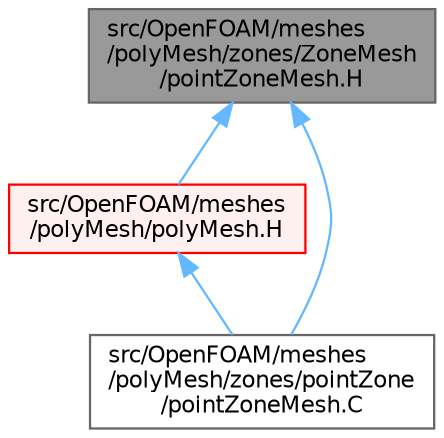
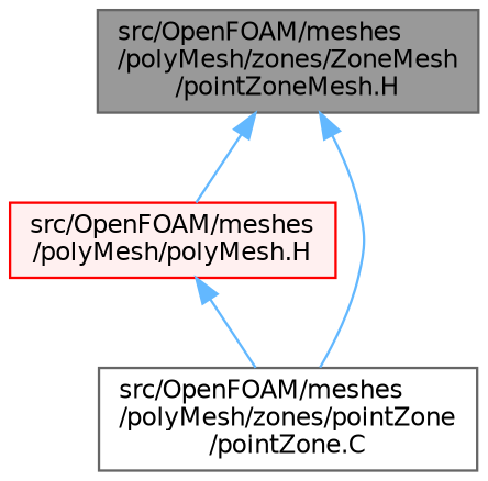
  digraph {
    node [fontname=Helvetica fontsize=10 shape=box style=filled]
    edge [color=steelblue1 dir=back fontname=Helvetica fontsize=10 labelfontname=Helvetica labelfontsize=10 style=solid]
    n1 [color=gray40 fillcolor=grey60 fontcolor=black height=0.2 label="src/OpenFOAM/meshes\l/polyMesh/zones/ZoneMesh\l/pointZoneMesh.H" width=0.4]
    n2 [color=red fillcolor="#FFF0F0" height=0.2 label="src/OpenFOAM/meshes\l/polyMesh/polyMesh.H" width=0.4]
-   n3 [color=grey40 fillcolor=white height=0.2 label="src/OpenFOAM/meshes\l/polyMesh/zones/pointZone\l/pointZoneMesh.C" width=0.4]
+   n3 [color=grey40 fillcolor=white height=0.2 label="src/OpenFOAM/meshes\l/polyMesh/zones/pointZone\l/pointZone.C" width=0.4]
    n1 -> n2
    n1 -> n3
    n2 -> n3
  }
